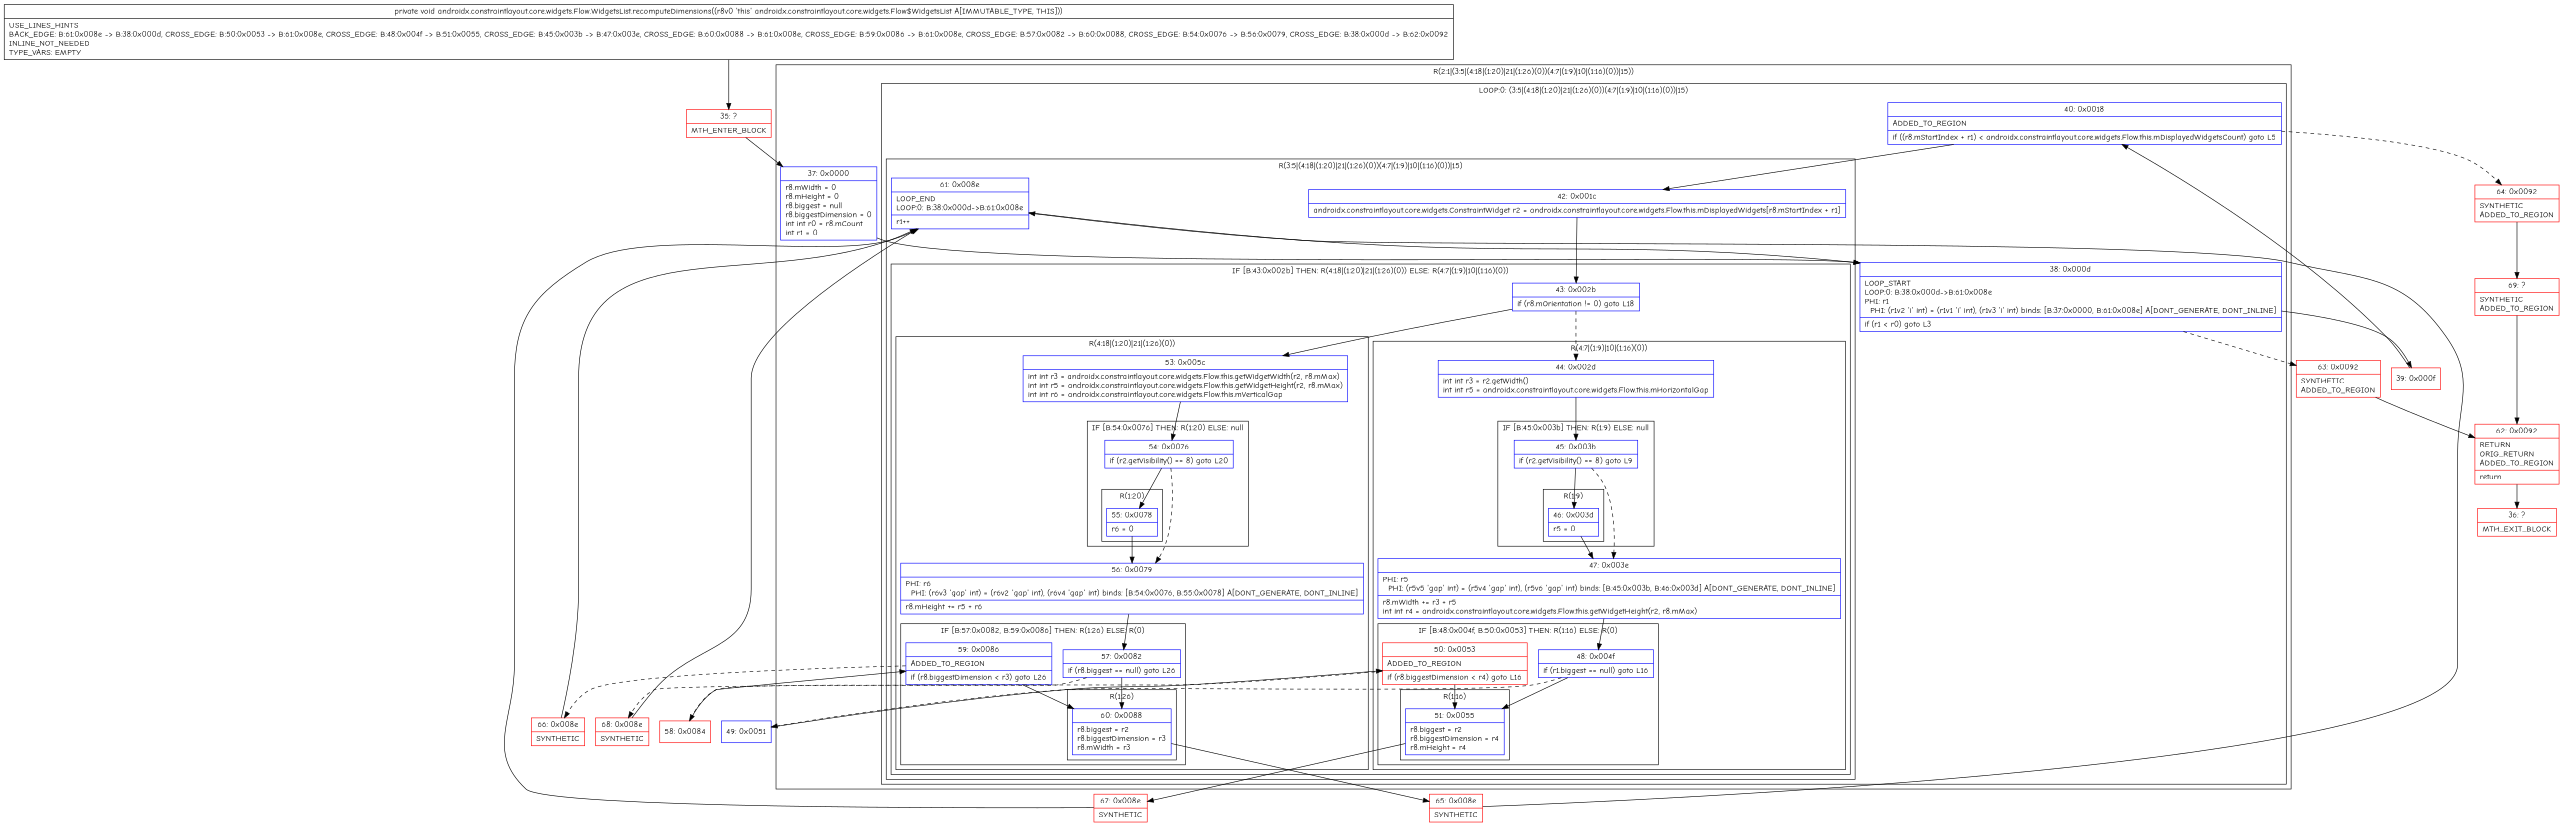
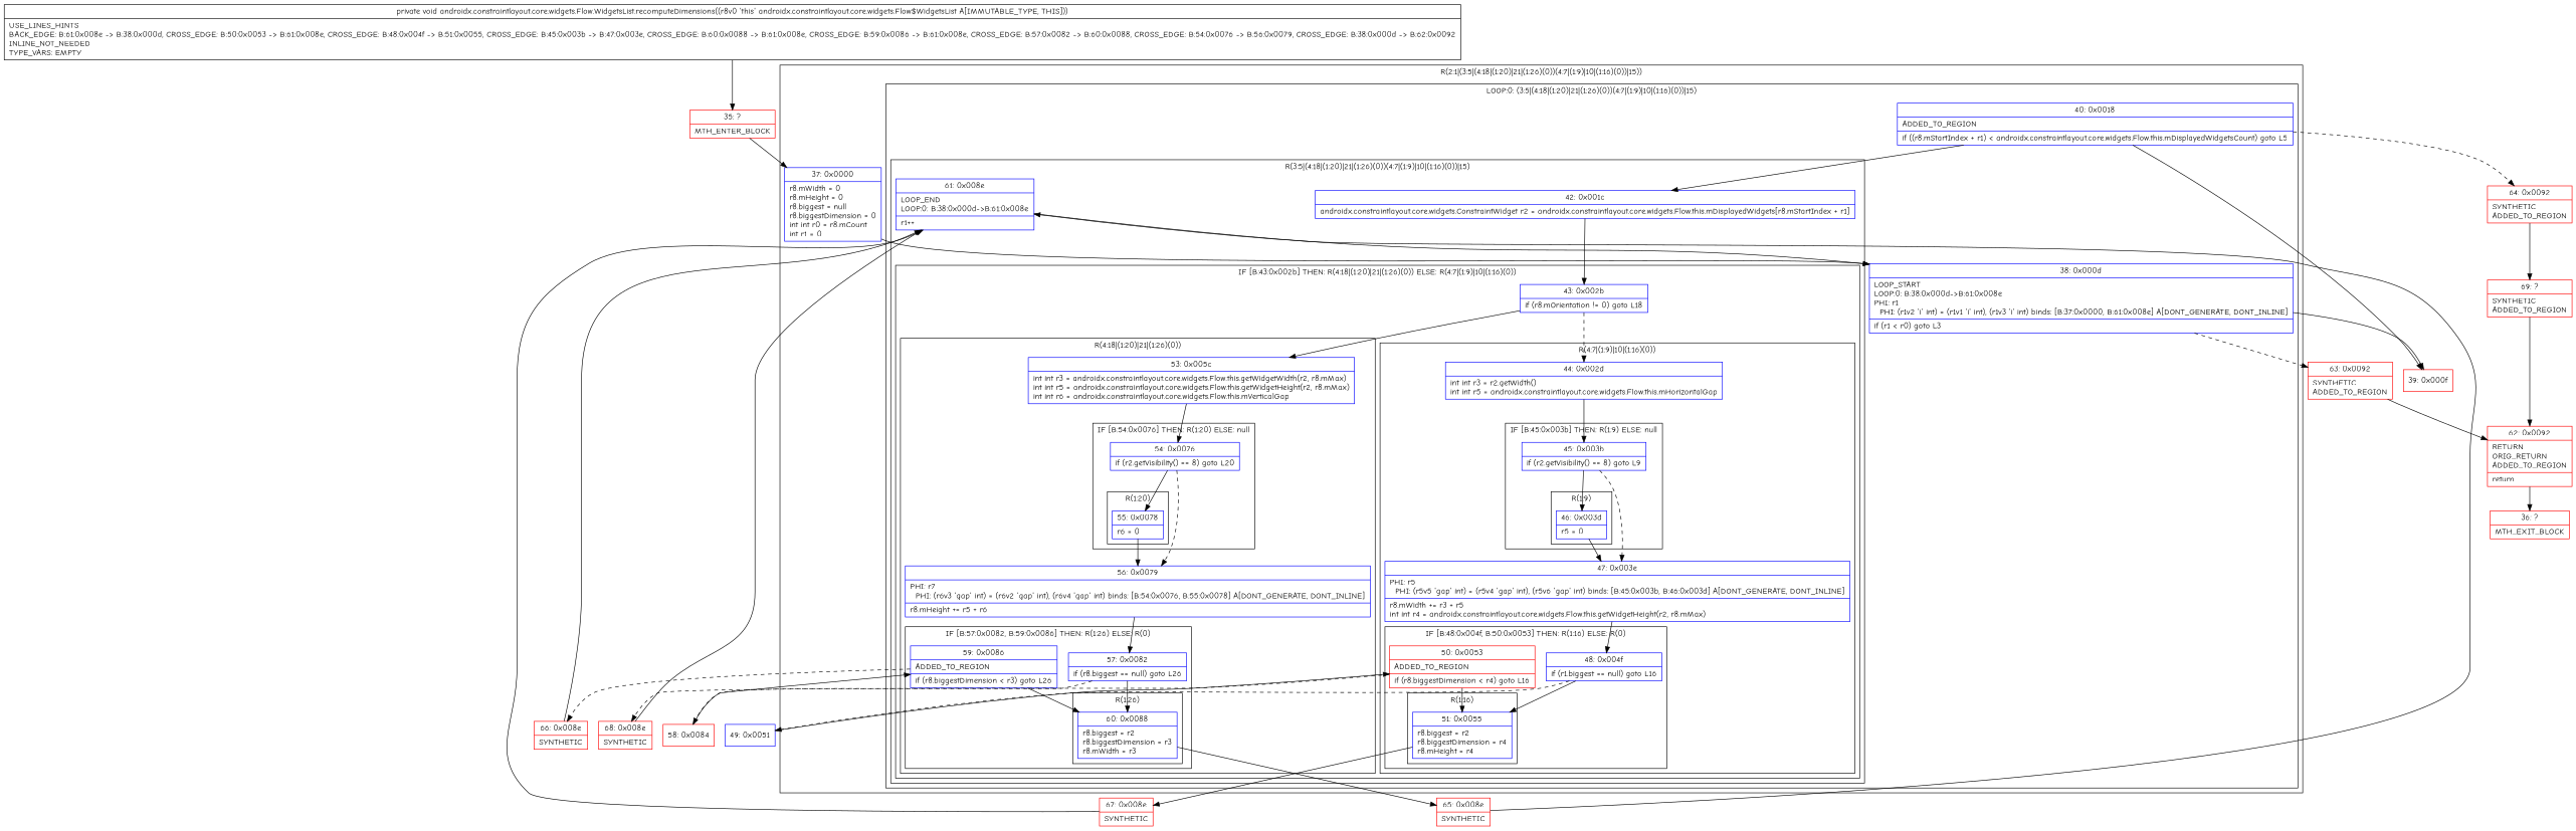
  digraph {
    fontname="Comic Neue"
    node [color=blue fontname="Comic Neue" shape=record]
    edge [fontname="Comic Neue"]
    n1 [label="{55\:\ 0x0078|r6 = 0\l}"]
    n2 [label="{54\:\ 0x0076|if (r2.getVisibility() == 8) goto L20\l}"]
    n3 [label="{60\:\ 0x0088|r8.biggest = r2\lr8.biggestDimension = r3\lr8.mWidth = r3\l}"]
    n4 [label="{57\:\ 0x0082|if (r8.biggest == null) goto L26\l}"]
    n5 [label="{59\:\ 0x0086|ADDED_TO_REGION\l|if (r8.biggestDimension \< r3) goto L26\l}"]
    n6 [label="{53\:\ 0x005c|int int r3 = androidx.constraintlayout.core.widgets.Flow.this.getWidgetWidth(r2, r8.mMax)\lint int r5 = androidx.constraintlayout.core.widgets.Flow.this.getWidgetHeight(r2, r8.mMax)\lint int r6 = androidx.constraintlayout.core.widgets.Flow.this.mVerticalGap\l}"]
-   n7 [label="{56\:\ 0x0079|PHI: r6 \l  PHI: (r6v3 'gap' int) = (r6v2 'gap' int), (r6v4 'gap' int) binds: [B:54:0x0076, B:55:0x0078] A[DONT_GENERATE, DONT_INLINE]\l|r8.mHeight += r5 + r6\l}"]
+   n7 [label="{56\:\ 0x0079|PHI: r7 \l  PHI: (r6v3 'gap' int) = (r6v2 'gap' int), (r6v4 'gap' int) binds: [B:54:0x0076, B:55:0x0078] A[DONT_GENERATE, DONT_INLINE]\l|r8.mHeight += r5 + r6\l}"]
    n8 [label="{46\:\ 0x003d|r5 = 0\l}"]
    n9 [label="{45\:\ 0x003b|if (r2.getVisibility() == 8) goto L9\l}"]
    n10 [label="{51\:\ 0x0055|r8.biggest = r2\lr8.biggestDimension = r4\lr8.mHeight = r4\l}"]
    n11 [label="{48\:\ 0x004f|if (r1.biggest == null) goto L16\l}"]
    n12 [color=red label="{50\:\ 0x0053|ADDED_TO_REGION\l|if (r8.biggestDimension \< r4) goto L16\l}"]
    n13 [label="{44\:\ 0x002d|int int r3 = r2.getWidth()\lint int r5 = androidx.constraintlayout.core.widgets.Flow.this.mHorizontalGap\l}"]
    n14 [label="{47\:\ 0x003e|PHI: r5 \l  PHI: (r5v5 'gap' int) = (r5v4 'gap' int), (r5v6 'gap' int) binds: [B:45:0x003b, B:46:0x003d] A[DONT_GENERATE, DONT_INLINE]\l|r8.mWidth += r3 + r5\lint int r4 = androidx.constraintlayout.core.widgets.Flow.this.getWidgetHeight(r2, r8.mMax)\l}"]
    n15 [label="{43\:\ 0x002b|if (r8.mOrientation != 0) goto L18\l}"]
    n16 [label="{42\:\ 0x001c|androidx.constraintlayout.core.widgets.ConstraintWidget r2 = androidx.constraintlayout.core.widgets.Flow.this.mDisplayedWidgets[r8.mStartIndex + r1]\l}"]
    n17 [label="{61\:\ 0x008e|LOOP_END\lLOOP:0: B:38:0x000d\-\>B:61:0x008e\l|r1++\l}"]
    n18 [label="{38\:\ 0x000d|LOOP_START\lLOOP:0: B:38:0x000d\-\>B:61:0x008e\lPHI: r1 \l  PHI: (r1v2 'i' int) = (r1v1 'i' int), (r1v3 'i' int) binds: [B:37:0x0000, B:61:0x008e] A[DONT_GENERATE, DONT_INLINE]\l|if (r1 \< r0) goto L3\l}"]
    n19 [label="{40\:\ 0x0018|ADDED_TO_REGION\l|if ((r8.mStartIndex + r1) \< androidx.constraintlayout.core.widgets.Flow.this.mDisplayedWidgetsCount) goto L5\l}"]
    n20 [label="{37\:\ 0x0000|r8.mWidth = 0\lr8.mHeight = 0\lr8.biggest = null\lr8.biggestDimension = 0\lint int r0 = r8.mCount\lint r1 = 0\l}"]
    n21 [color=red label="{65\:\ 0x008e|SYNTHETIC\l}"]
    n22 [color=red label="{58\:\ 0x0084}"]
    n23 [color=red label="{66\:\ 0x008e|SYNTHETIC\l}"]
    n24 [color=red label="{67\:\ 0x008e|SYNTHETIC\l}"]
    n25 [label="{49\:\ 0x0051}"]
    n26 [color=red label="{68\:\ 0x008e|SYNTHETIC\l}"]
    n27 [color=red label="{39\:\ 0x000f}"]
    n28 [color=red label="{63\:\ 0x0092|SYNTHETIC\lADDED_TO_REGION\l}"]
    n29 [color=red label="{64\:\ 0x0092|SYNTHETIC\lADDED_TO_REGION\l}"]
    n30 [color=red label="{62\:\ 0x0092|RETURN\lORIG_RETURN\lADDED_TO_REGION\l|return\l}"]
    n31 [color=red label="{69\:\ ?|SYNTHETIC\lADDED_TO_REGION\l}"]
    n32 [color=red label="{35\:\ ?|MTH_ENTER_BLOCK\l}"]
    n33 [color=red label="{36\:\ ?|MTH_EXIT_BLOCK\l}"]
    n34 [label="{private void androidx.constraintlayout.core.widgets.Flow.WidgetsList.recomputeDimensions((r8v0 'this' androidx.constraintlayout.core.widgets.Flow$WidgetsList A[IMMUTABLE_TYPE, THIS]))  | USE_LINES_HINTS\lBACK_EDGE: B:61:0x008e \-\> B:38:0x000d, CROSS_EDGE: B:50:0x0053 \-\> B:61:0x008e, CROSS_EDGE: B:48:0x004f \-\> B:51:0x0055, CROSS_EDGE: B:45:0x003b \-\> B:47:0x003e, CROSS_EDGE: B:60:0x0088 \-\> B:61:0x008e, CROSS_EDGE: B:59:0x0086 \-\> B:61:0x008e, CROSS_EDGE: B:57:0x0082 \-\> B:60:0x0088, CROSS_EDGE: B:54:0x0076 \-\> B:56:0x0079, CROSS_EDGE: B:38:0x000d \-\> B:62:0x0092\lINLINE_NOT_NEEDED\lTYPE_VARS: EMPTY\l}" color=""]
    subgraph cluster_1 {
      label="R(2:1|(3:5|(4:18|(1:20)|21|(1:26)(0))(4:7|(1:9)|10|(1:16)(0))|15))"
      n20
      subgraph cluster_2 {
        label="LOOP:0: (3:5|(4:18|(1:20)|21|(1:26)(0))(4:7|(1:9)|10|(1:16)(0))|15)"
        n18
        n19
        subgraph cluster_3 {
          label="R(3:5|(4:18|(1:20)|21|(1:26)(0))(4:7|(1:9)|10|(1:16)(0))|15)"
          n16
          n17
          subgraph cluster_4 {
            label="IF [B:43:0x002b] THEN: R(4:18|(1:20)|21|(1:26)(0)) ELSE: R(4:7|(1:9)|10|(1:16)(0))"
            n15
            subgraph cluster_5 {
              label="R(4:18|(1:20)|21|(1:26)(0))"
              n6
              n7
              subgraph cluster_6 {
                label="IF [B:54:0x0076] THEN: R(1:20) ELSE: null"
                n2
                subgraph cluster_7 {
                  label="R(1:20)"
                  n1
                }
              }
              subgraph cluster_8 {
                label="IF [B:57:0x0082, B:59:0x0086] THEN: R(1:26) ELSE: R(0)"
                n4
                n5
                subgraph cluster_9 {
                  label="R(1:26)"
                  n3
                }
                subgraph cluster_10 {
                  label="R(0)"
                }
              }
            }
            subgraph cluster_11 {
              label="R(4:7|(1:9)|10|(1:16)(0))"
              n13
              n14
              subgraph cluster_12 {
                label="IF [B:45:0x003b] THEN: R(1:9) ELSE: null"
                n9
                subgraph cluster_13 {
                  label="R(1:9)"
                  n8
                }
              }
              subgraph cluster_14 {
                label="IF [B:48:0x004f, B:50:0x0053] THEN: R(1:16) ELSE: R(0)"
                n11
                n12
                subgraph cluster_15 {
                  label="R(1:16)"
                  n10
                }
                subgraph cluster_16 {
                  label="R(0)"
                }
              }
            }
          }
        }
      }
    }
    n1 -> n7
    n2 -> n1
    n2 -> n7 [style=dashed]
    n3 -> n21
    n4 -> n3
    n4 -> n22 [style=dashed]
    n5 -> n3
    n5 -> n23 [style=dashed]
    n6 -> n2
    n7 -> n4
    n8 -> n14
    n9 -> n8
    n9 -> n14 [style=dashed]
    n10 -> n24
    n11 -> n10
    n11 -> n25 [style=dashed]
    n12 -> n10
    n12 -> n26 [style=dashed]
    n13 -> n9
    n14 -> n11
    n15 -> n6
    n15 -> n13 [style=dashed]
    n16 -> n15
    n17 -> n18
    n18 -> n27
    n18 -> n28 [style=dashed]
    n19 -> n16
    n19 -> n29 [style=dashed]
    n20 -> n18
    n21 -> n17
    n22 -> n5
    n23 -> n17
    n24 -> n17
    n25 -> n12
    n26 -> n17
-   n27 -> n19
+   n19 -> n27
    n28 -> n30
    n29 -> n31
    n30 -> n33
    n31 -> n30
    n32 -> n20
    n34 -> n32
  }
